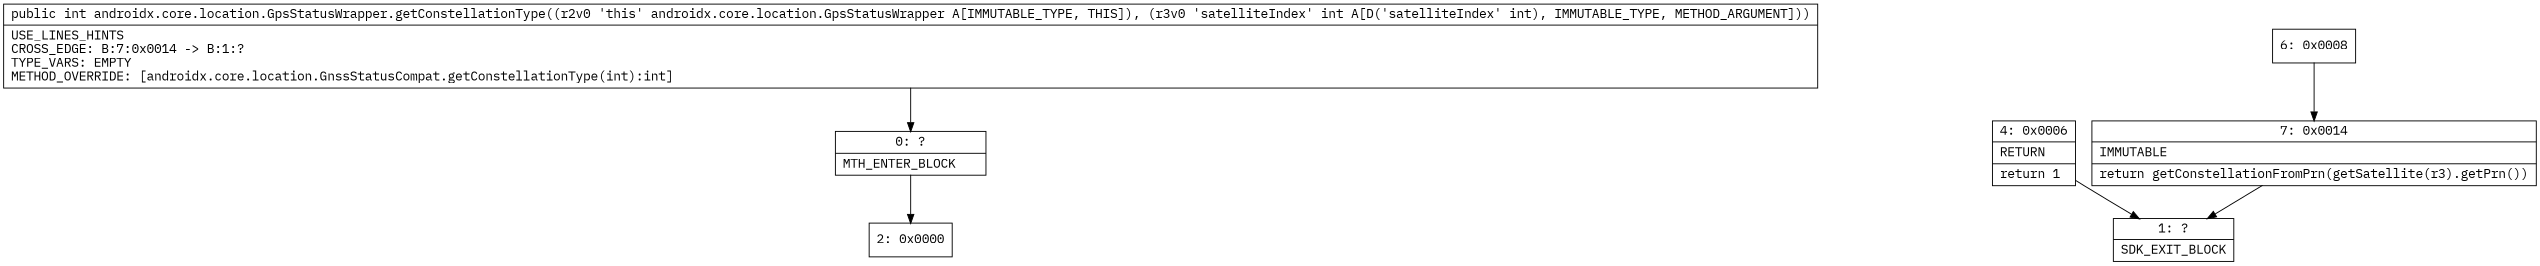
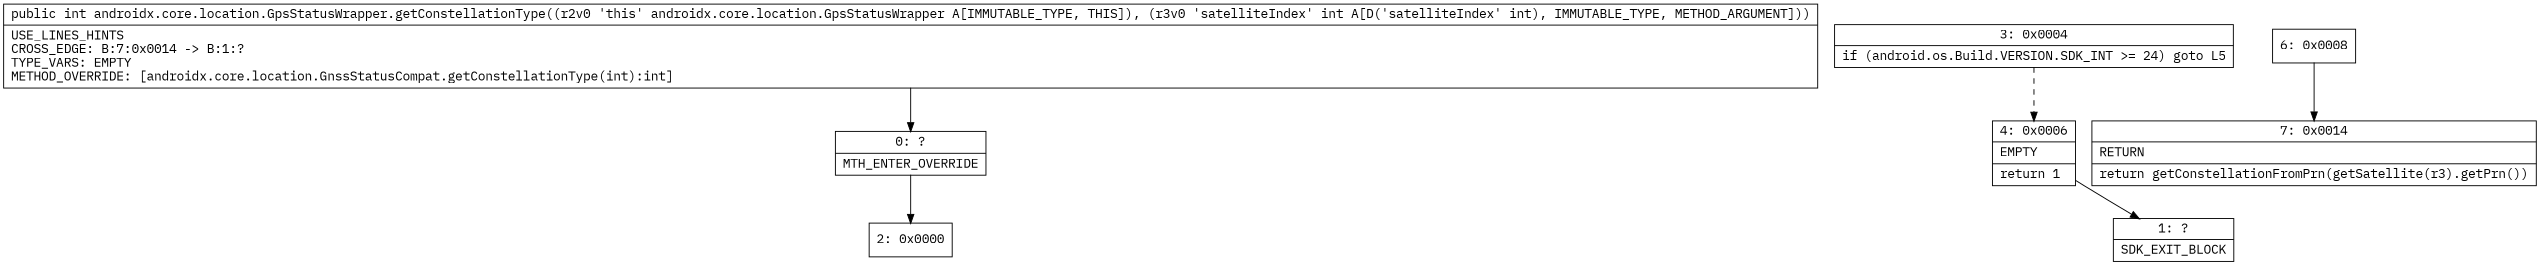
  digraph {
    fontname="IBM Plex Mono"
    node [fontname="IBM Plex Mono" shape=record]
    edge [fontname="IBM Plex Mono"]
-   n1 [label="{0\:\ ?|MTH_ENTER_BLOCK\l}"]
+   n1 [label="{0\:\ ?|MTH_ENTER_OVERRIDE\l}"]
    n2 [label="{2\:\ 0x0000}"]
-   n4 [label="{4\:\ 0x0006|RETURN\l|return 1\l}"]
+   n3 [label="{3\:\ 0x0004|if (android.os.Build.VERSION.SDK_INT \>= 24) goto L5\l}"]
+   n4 [label="{4\:\ 0x0006|EMPTY\l|return 1\l}"]
    n5 [label="{1\:\ ?|SDK_EXIT_BLOCK\l}"]
    n6 [label="{6\:\ 0x0008}"]
-   n7 [label="{7\:\ 0x0014|IMMUTABLE\l|return getConstellationFromPrn(getSatellite(r3).getPrn())\l}"]
+   n7 [label="{7\:\ 0x0014|RETURN\l|return getConstellationFromPrn(getSatellite(r3).getPrn())\l}"]
    n8 [label="{public int androidx.core.location.GpsStatusWrapper.getConstellationType((r2v0 'this' androidx.core.location.GpsStatusWrapper A[IMMUTABLE_TYPE, THIS]), (r3v0 'satelliteIndex' int A[D('satelliteIndex' int), IMMUTABLE_TYPE, METHOD_ARGUMENT]))  | USE_LINES_HINTS\lCROSS_EDGE: B:7:0x0014 \-\> B:1:?\lTYPE_VARS: EMPTY\lMETHOD_OVERRIDE: [androidx.core.location.GnssStatusCompat.getConstellationType(int):int]\l}"]
    n1 -> n2
+   n3 -> n4 [style=dashed]
    n4 -> n5
    n6 -> n7
-   n7 -> n5
    n8 -> n1
  }
